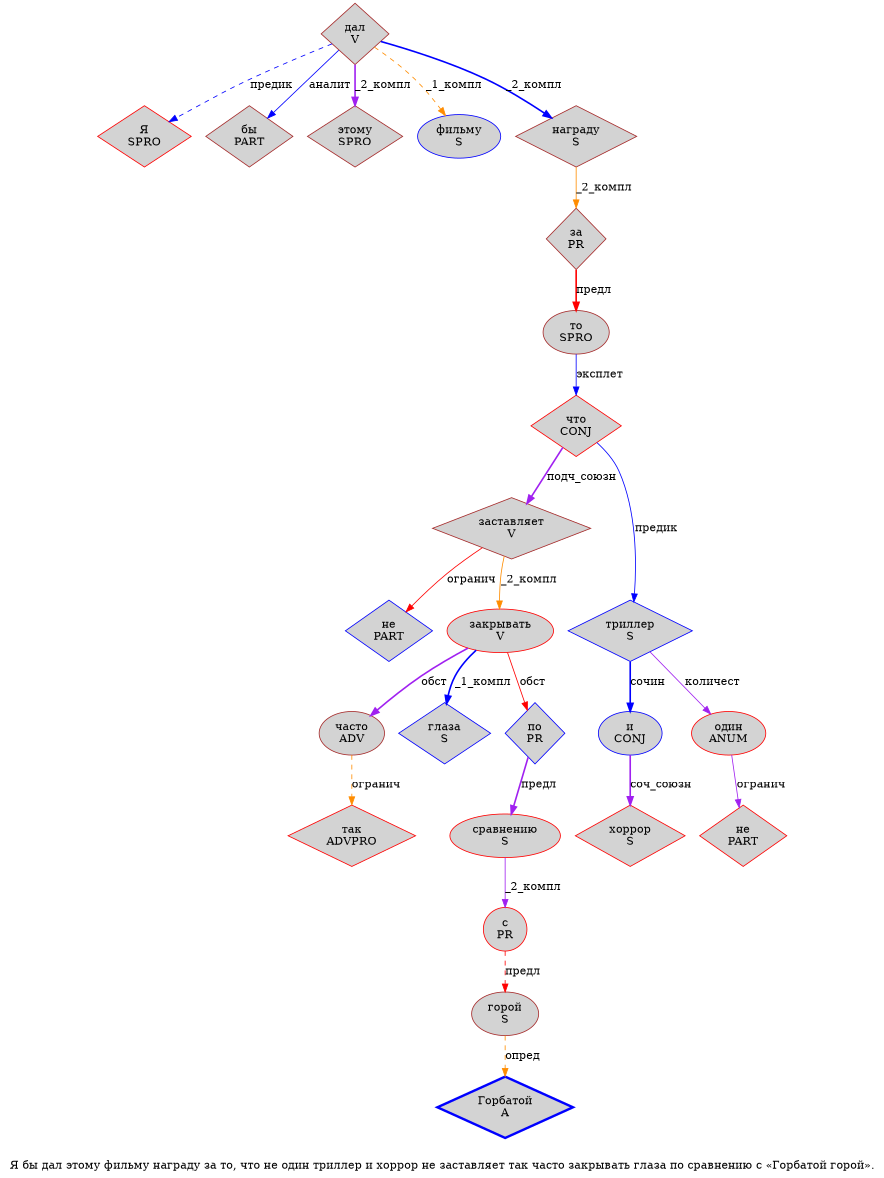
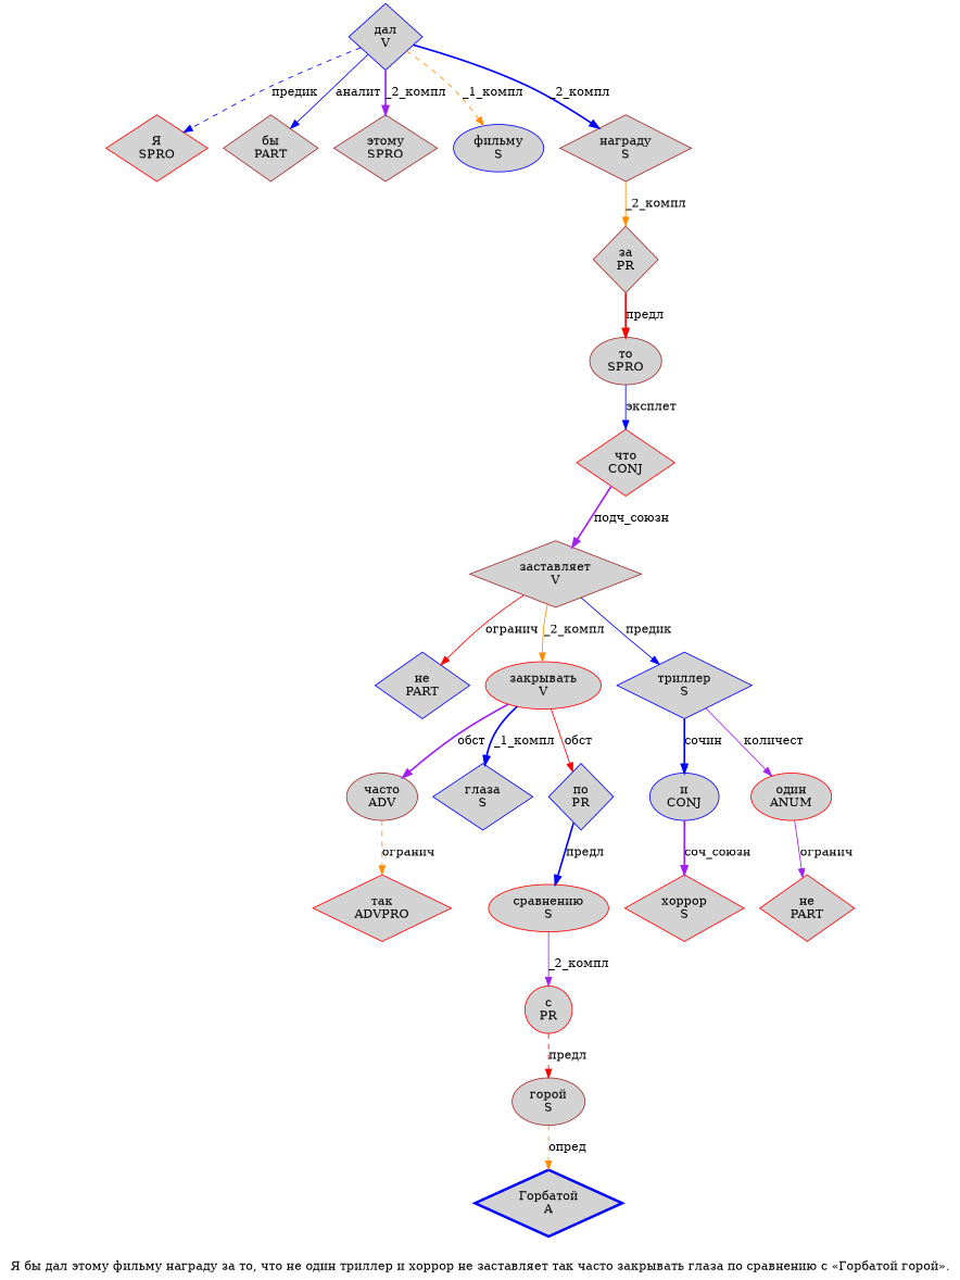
  digraph {
    label="Я бы дал этому фильму награду за то, что не один триллер и хоррор не заставляет так часто закрывать глаза по сравнению с «Горбатой горой»."
    node [color=red fillcolor=lightgray penwidth=1 shape=diamond style=filled]
    edge [color=blue style=solid]
    n1 [label="Я\nSPRO"]
    n2 [color=brown label="бы\nPART"]
-   n3 [color=brown label="дал\nV"]
+   n3 [color=blue label="дал\nV"]
    n4 [color=brown label="этому\nSPRO"]
    n5 [color=blue label="фильму\nS" shape=ellipse]
    n6 [color=brown label="награду\nS"]
    n7 [color=brown label="за\nPR"]
    n8 [color=brown label="то\nSPRO" shape=ellipse]
    n9 [label="что\nCONJ"]
    n10 [color=brown label="заставляет\nV"]
    n11 [color=blue label="триллер\nS"]
    n12 [color=blue label="не\nPART"]
    n13 [label="закрывать\nV" shape=ellipse]
    n14 [label="не\nPART"]
    n15 [label="один\nANUM" shape=ellipse]
    n16 [color=blue label="и\nCONJ" shape=ellipse]
    n17 [label="хоррор\nS"]
    n18 [color=brown label="часто\nADV" shape=ellipse]
    n19 [color=blue label="глаза\nS"]
    n20 [color=blue label="по\nPR"]
    n21 [label="так\nADVPRO"]
    n22 [label="сравнению\nS" shape=ellipse]
    n23 [label="с\nPR" shape=ellipse]
    n24 [color=brown label="горой\nS" shape=ellipse]
    n25 [color=blue label="Горбатой\nA" penwidth=3]
    n3 -> n1 [label="предик" style=dashed]
    n3 -> n2 [label="аналит"]
    n3 -> n4 [color=purple label="_2_компл" style=bold]
    n3 -> n5 [color=darkorange label="_1_компл" style=dashed]
    n3 -> n6 [label="_2_компл" style=bold]
    n6 -> n7 [color=darkorange label="_2_компл"]
    n7 -> n8 [color=red label="предл" style=bold]
    n8 -> n9 [label="эксплет"]
    n9 -> n10 [color=purple label="подч_союзн" style=bold]
-   n9 -> n11 [label="предик"]
+   n10 -> n11 [label="предик"]
    n10 -> n12 [color=red label="огранич"]
    n10 -> n13 [color=darkorange label="_2_компл"]
    n11 -> n15 [color=purple label="количест"]
    n11 -> n16 [label="сочин" style=bold]
    n13 -> n18 [color=purple label="обст" style=bold]
    n13 -> n19 [label="_1_компл" style=bold]
    n13 -> n20 [color=red label="обст"]
    n15 -> n14 [color=purple label="огранич"]
    n16 -> n17 [color=purple label="соч_союзн" style=bold]
    n18 -> n21 [color=darkorange label="огранич" style=dashed]
-   n20 -> n22 [color=purple label="предл" style=bold]
+   n20 -> n22 [label="предл" style=bold]
    n22 -> n23 [color=purple label="_2_компл"]
    n23 -> n24 [color=red label="предл" style=dashed]
    n24 -> n25 [color=darkorange label="опред" style=dashed]
  }
